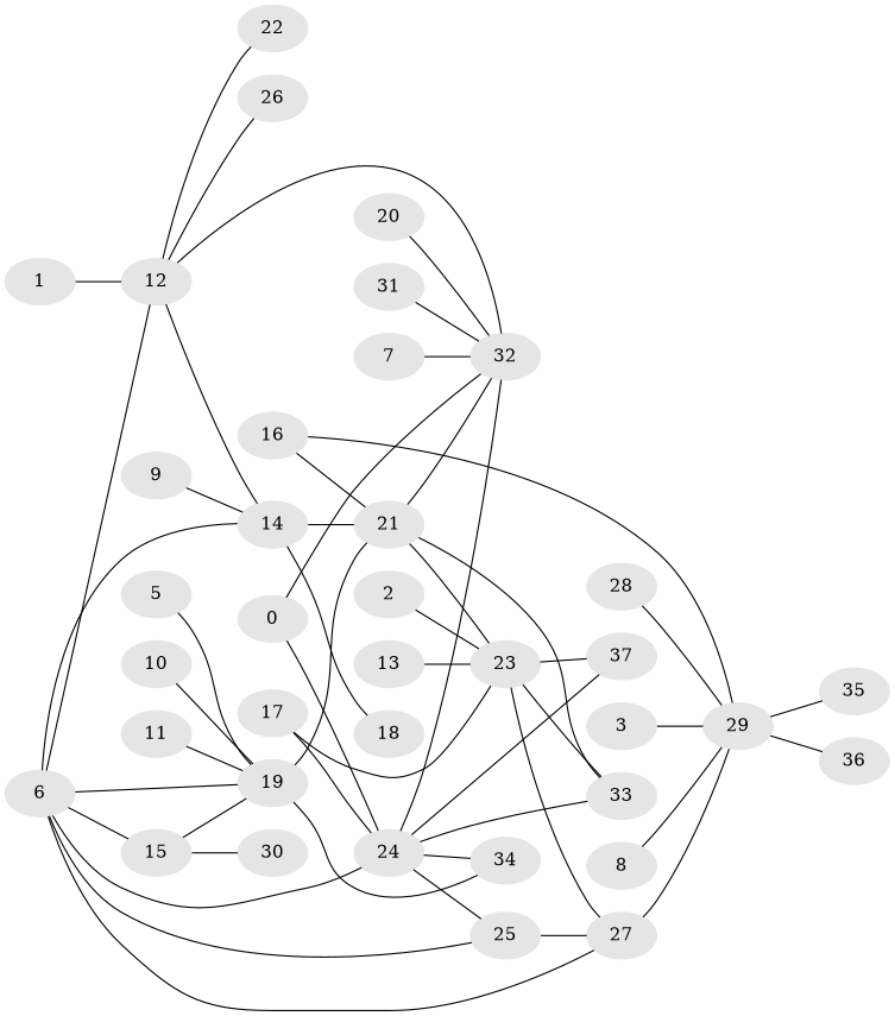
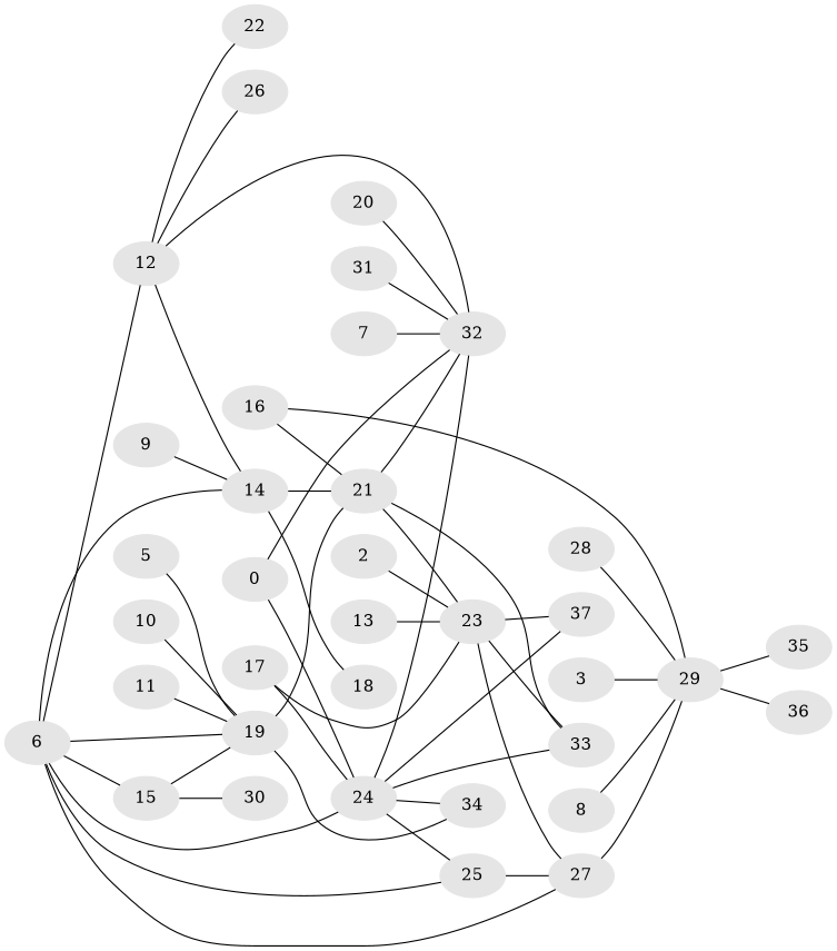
  graph {
    rankdir=LR
    node [color=gray90 style=filled]
    edge [weight=1.0]
-   1
    12
    32
    14
    22
    26
    2
    23
    27
    33
    37
    3
    29
    35
    36
    n16 [label=0]
    24
    25
    34
    5
    19
    21
    6
    15
    18
    30
    7
    8
    9
    10
    11
    13
    16
    17
    20
    28
    31
-   1 -- 12
    12 -- 32
    12 -- 14
    12 -- 22
    12 -- 26
    14 -- 21
    14 -- 18
    2 -- 23
    23 -- 27
    23 -- 33
    23 -- 37
    27 -- 29
    3 -- 29
    29 -- 35
    29 -- 36
    n16 -- 32
    n16 -- 24
    24 -- 32
    24 -- 33
    24 -- 37
    24 -- 25
    24 -- 34
    25 -- 27
    5 -- 19
    19 -- 34
    19 -- 21
    21 -- 32 [weight=2.0]
    21 -- 23
    21 -- 33
    6 -- 12 [weight=2.0]
    6 -- 14
    6 -- 27
    6 -- 24
    6 -- 25
    6 -- 19 [weight=2.0]
    6 -- 15
    15 -- 19
    15 -- 30
    7 -- 32
    8 -- 29
    9 -- 14
    10 -- 19
    11 -- 19
    13 -- 23
    16 -- 29
    16 -- 21
    17 -- 23
    17 -- 24
    20 -- 32
    28 -- 29
    31 -- 32
  }
